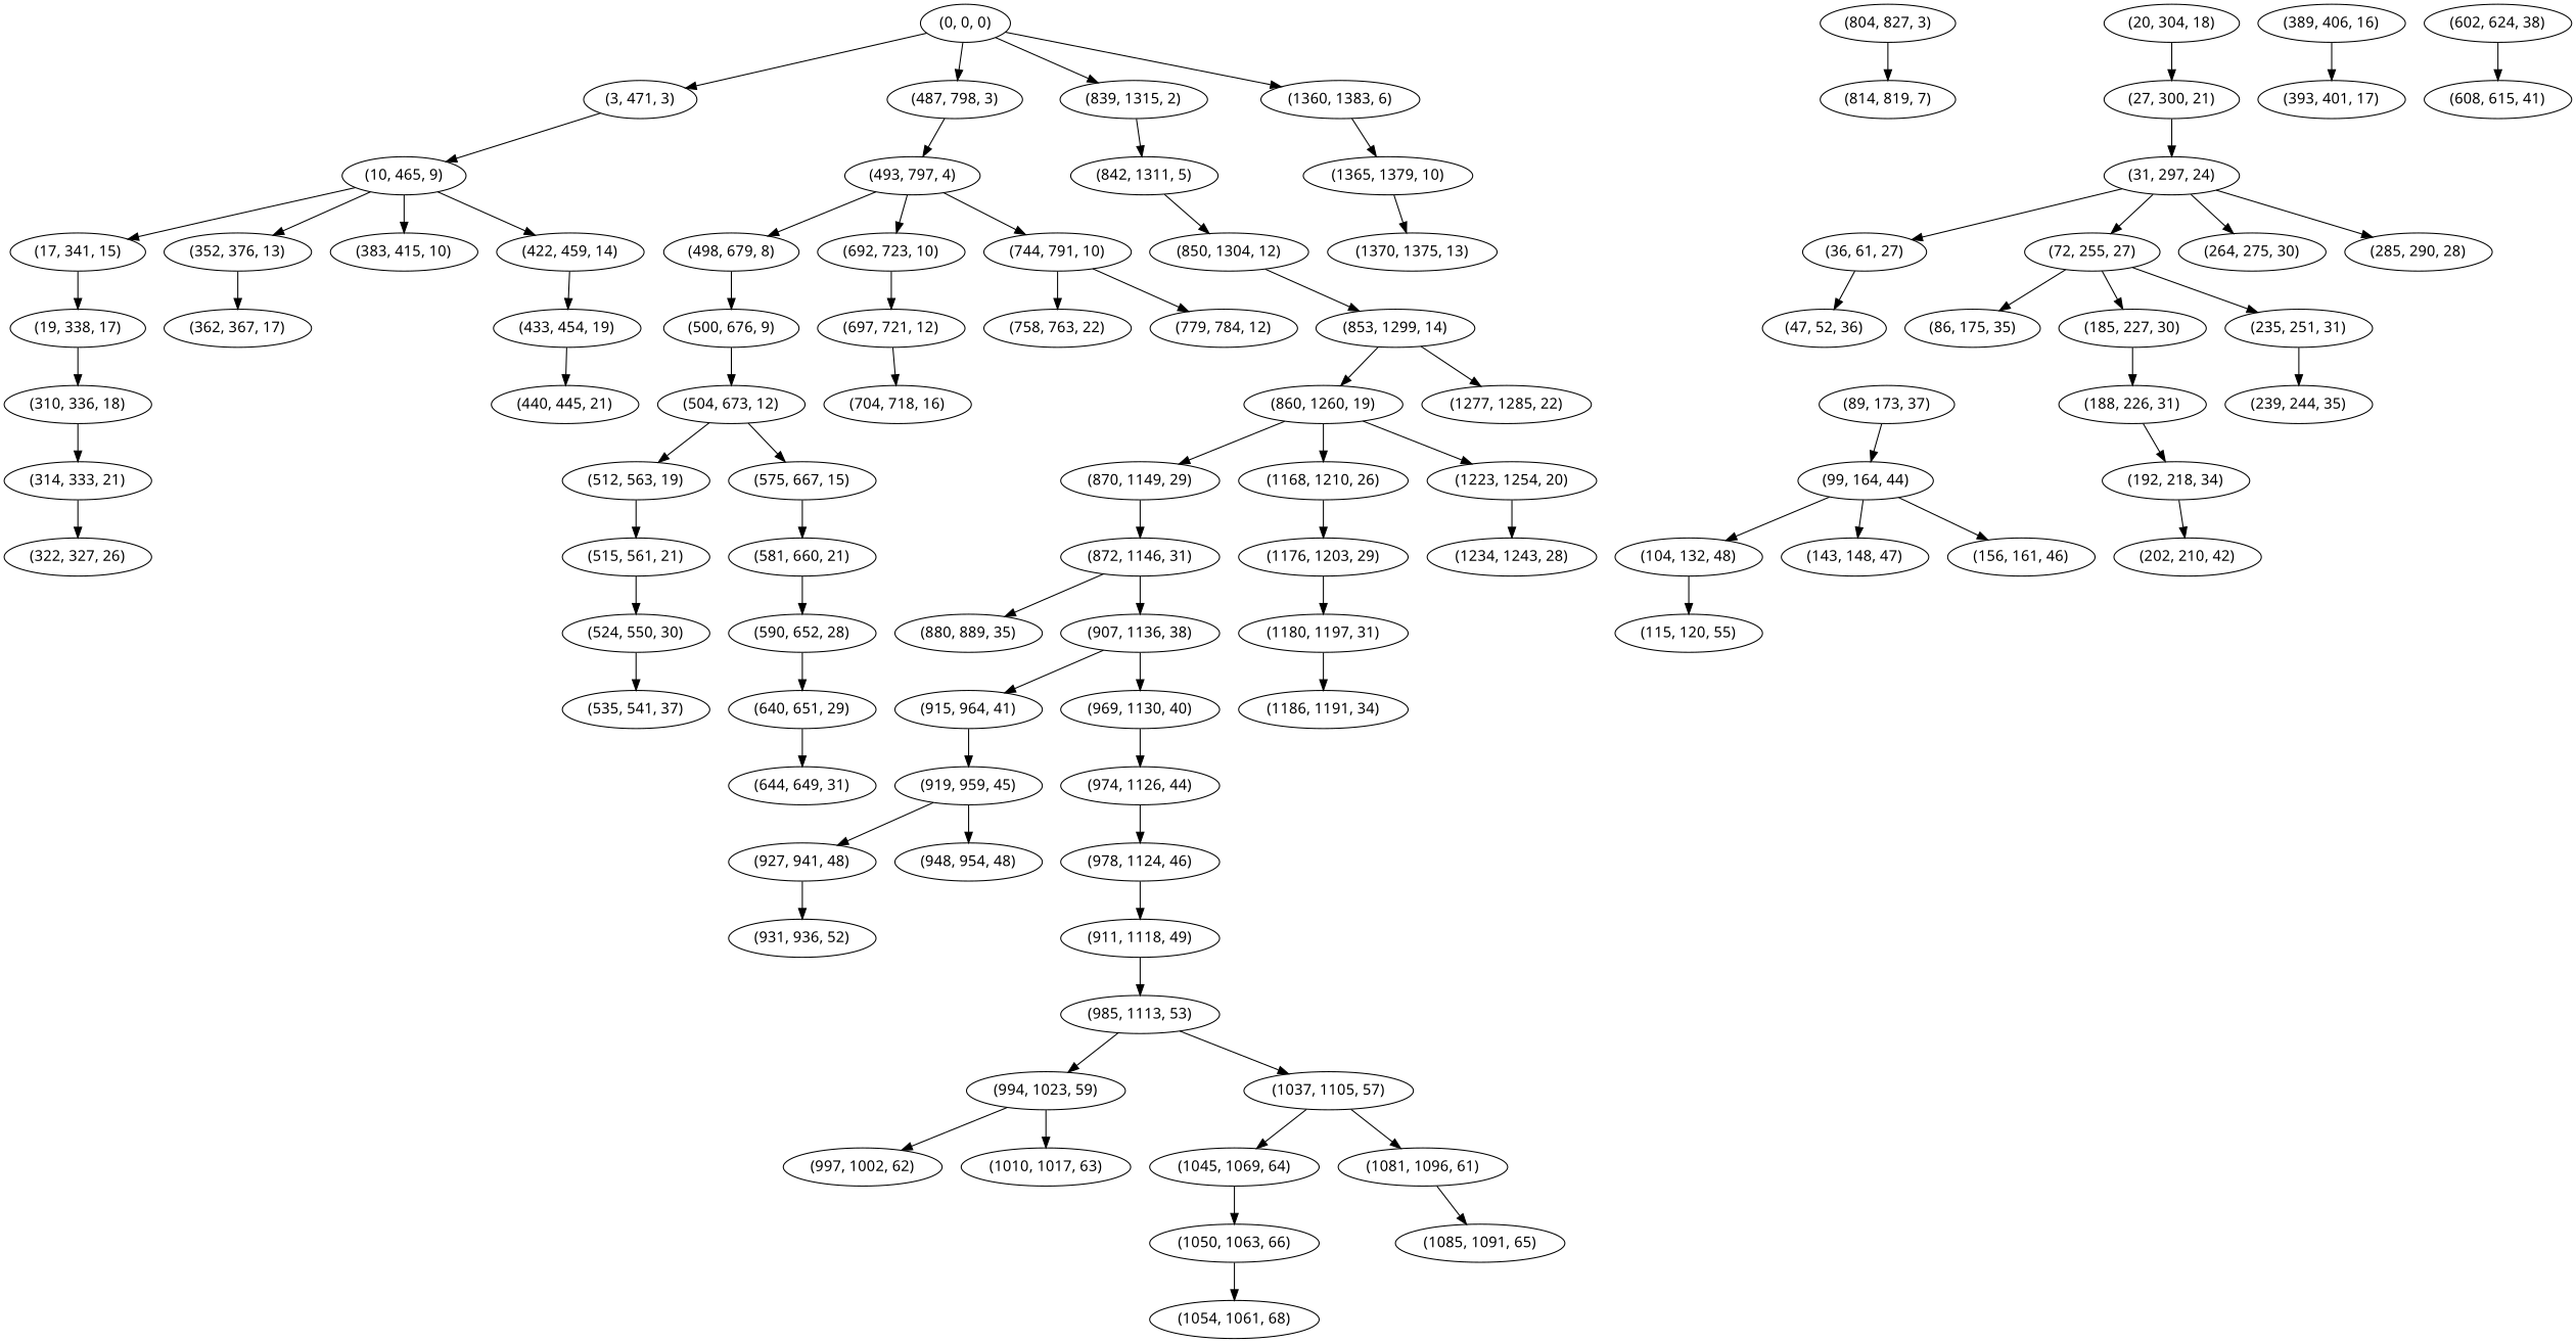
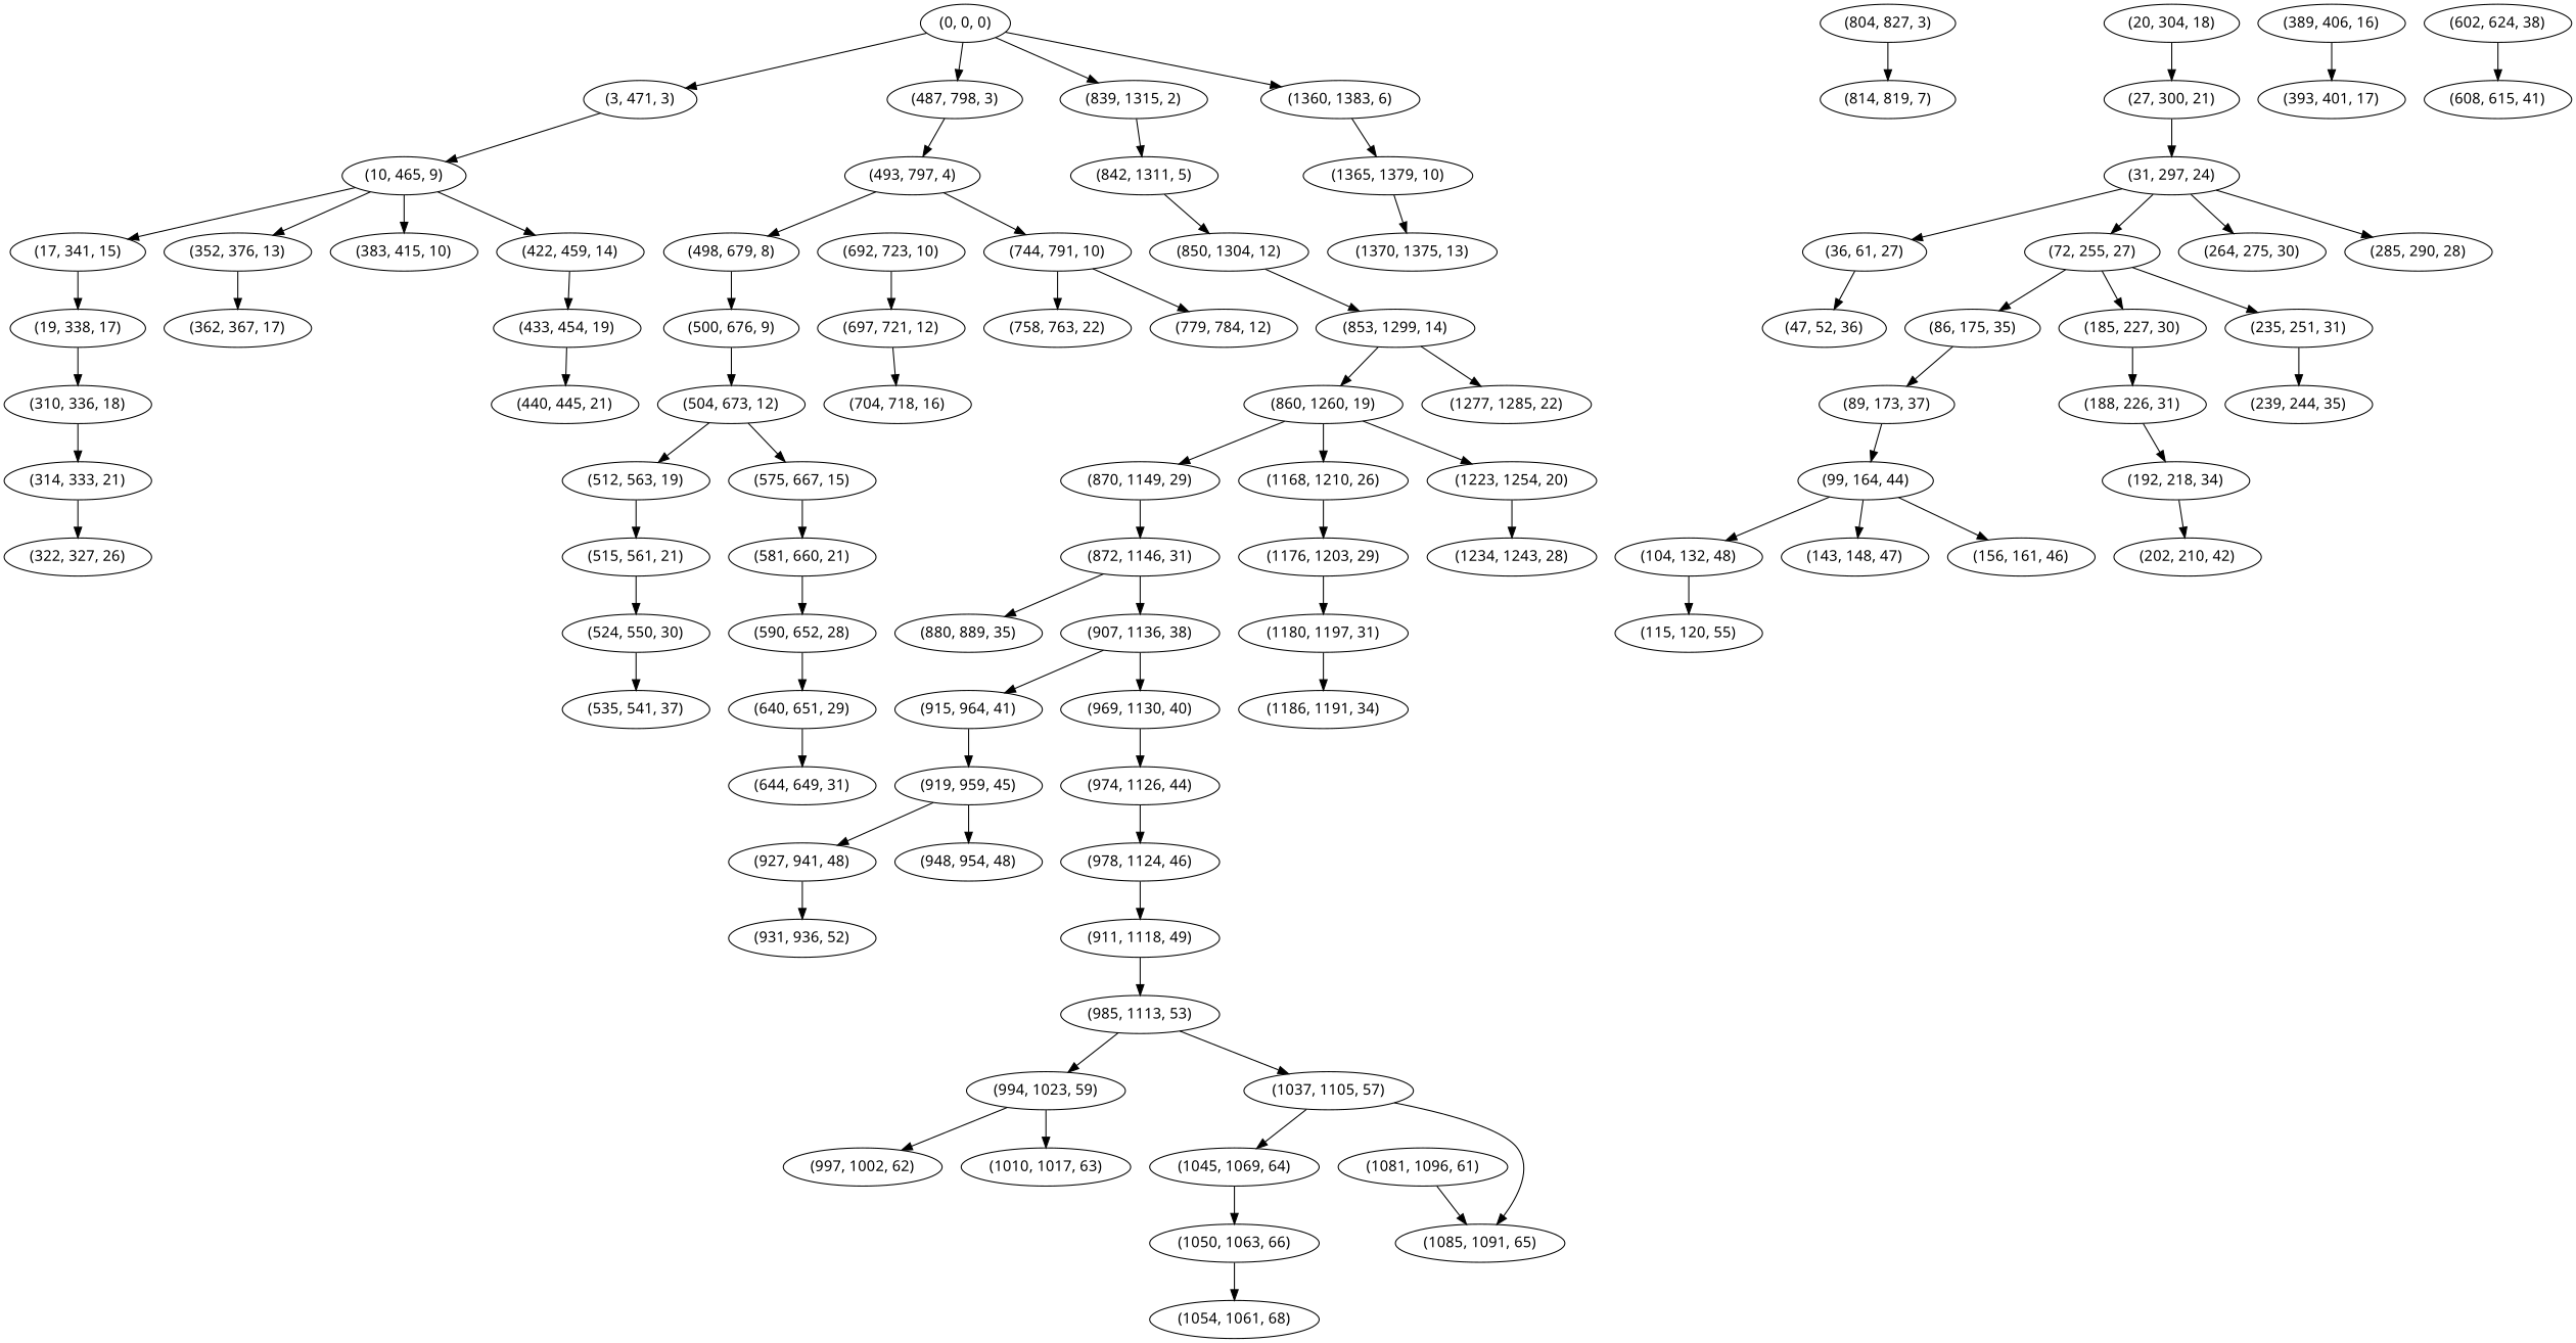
  digraph {
    fontname="Noto Sans"
    node [fontname="Noto Sans"]
    edge [fontname="Noto Sans"]
    "(0, 0, 0)"
    "(3, 471, 3)"
    "(487, 798, 3)"
    "(839, 1315, 2)"
    "(1360, 1383, 6)"
    "(10, 465, 9)"
    "(493, 797, 4)"
    "(804, 827, 3)"
    "(814, 819, 7)"
    "(842, 1311, 5)"
    "(1365, 1379, 10)"
    "(17, 341, 15)"
    "(352, 376, 13)"
    "(383, 415, 10)"
    "(422, 459, 14)"
    "(19, 338, 17)"
    "(362, 367, 17)"
    "(433, 454, 19)"
    "(310, 336, 18)"
    "(20, 304, 18)"
    "(27, 300, 21)"
    "(314, 333, 21)"
    "(31, 297, 24)"
    "(36, 61, 27)"
    "(72, 255, 27)"
    "(264, 275, 30)"
    "(285, 290, 28)"
    "(47, 52, 36)"
    "(86, 175, 35)"
    "(185, 227, 30)"
    "(235, 251, 31)"
    "(89, 173, 37)"
    "(188, 226, 31)"
    "(239, 244, 35)"
    "(99, 164, 44)"
    "(104, 132, 48)"
    "(143, 148, 47)"
    "(156, 161, 46)"
    "(115, 120, 55)"
    "(192, 218, 34)"
    "(202, 210, 42)"
    "(322, 327, 26)"
    "(389, 406, 16)"
    "(393, 401, 17)"
    "(440, 445, 21)"
    "(498, 679, 8)"
    "(692, 723, 10)"
    "(744, 791, 10)"
    "(500, 676, 9)"
    "(697, 721, 12)"
    "(758, 763, 22)"
    "(779, 784, 12)"
    "(504, 673, 12)"
    "(512, 563, 19)"
    "(575, 667, 15)"
    "(515, 561, 21)"
    "(581, 660, 21)"
    "(524, 550, 30)"
    "(535, 541, 37)"
    "(590, 652, 28)"
    "(640, 651, 29)"
    "(644, 649, 31)"
    "(602, 624, 38)"
    "(608, 615, 41)"
    n65 [label="(704, 718, 16)"]
    "(850, 1304, 12)"
    "(853, 1299, 14)"
    "(860, 1260, 19)"
    "(1277, 1285, 22)"
    "(870, 1149, 29)"
    "(1168, 1210, 26)"
    "(1223, 1254, 20)"
    "(872, 1146, 31)"
    "(1176, 1203, 29)"
    "(1234, 1243, 28)"
    "(880, 889, 35)"
    "(907, 1136, 38)"
    "(915, 964, 41)"
    "(969, 1130, 40)"
    "(919, 959, 45)"
    "(974, 1126, 44)"
    "(927, 941, 48)"
    "(948, 954, 48)"
    "(931, 936, 52)"
    "(978, 1124, 46)"
    n86 [label="(911, 1118, 49)"]
    "(985, 1113, 53)"
    "(994, 1023, 59)"
    "(1037, 1105, 57)"
    "(997, 1002, 62)"
    "(1010, 1017, 63)"
    "(1045, 1069, 64)"
    "(1081, 1096, 61)"
    "(1050, 1063, 66)"
    "(1085, 1091, 65)"
    "(1054, 1061, 68)"
    "(1180, 1197, 31)"
    "(1186, 1191, 34)"
    "(1370, 1375, 13)"
    "(0, 0, 0)" -> "(3, 471, 3)"
    "(0, 0, 0)" -> "(487, 798, 3)"
    "(0, 0, 0)" -> "(839, 1315, 2)"
    "(0, 0, 0)" -> "(1360, 1383, 6)"
    "(3, 471, 3)" -> "(10, 465, 9)"
    "(487, 798, 3)" -> "(493, 797, 4)"
    "(839, 1315, 2)" -> "(842, 1311, 5)"
    "(1360, 1383, 6)" -> "(1365, 1379, 10)"
    "(10, 465, 9)" -> "(17, 341, 15)"
    "(10, 465, 9)" -> "(352, 376, 13)"
    "(10, 465, 9)" -> "(383, 415, 10)"
    "(10, 465, 9)" -> "(422, 459, 14)"
    "(493, 797, 4)" -> "(498, 679, 8)"
-   "(493, 797, 4)" -> "(692, 723, 10)"
    "(493, 797, 4)" -> "(744, 791, 10)"
    "(804, 827, 3)" -> "(814, 819, 7)"
    "(842, 1311, 5)" -> "(850, 1304, 12)"
    "(1365, 1379, 10)" -> "(1370, 1375, 13)"
    "(17, 341, 15)" -> "(19, 338, 17)"
    "(352, 376, 13)" -> "(362, 367, 17)"
    "(422, 459, 14)" -> "(433, 454, 19)"
    "(19, 338, 17)" -> "(310, 336, 18)"
    "(433, 454, 19)" -> "(440, 445, 21)"
    "(310, 336, 18)" -> "(314, 333, 21)"
    "(20, 304, 18)" -> "(27, 300, 21)"
    "(27, 300, 21)" -> "(31, 297, 24)"
    "(314, 333, 21)" -> "(322, 327, 26)"
    "(31, 297, 24)" -> "(36, 61, 27)"
    "(31, 297, 24)" -> "(72, 255, 27)"
    "(31, 297, 24)" -> "(264, 275, 30)"
    "(31, 297, 24)" -> "(285, 290, 28)"
    "(36, 61, 27)" -> "(47, 52, 36)"
    "(72, 255, 27)" -> "(86, 175, 35)"
    "(72, 255, 27)" -> "(185, 227, 30)"
    "(72, 255, 27)" -> "(235, 251, 31)"
+   "(86, 175, 35)" -> "(89, 173, 37)"
    "(185, 227, 30)" -> "(188, 226, 31)"
    "(235, 251, 31)" -> "(239, 244, 35)"
    "(89, 173, 37)" -> "(99, 164, 44)"
    "(188, 226, 31)" -> "(192, 218, 34)"
    "(99, 164, 44)" -> "(104, 132, 48)"
    "(99, 164, 44)" -> "(143, 148, 47)"
    "(99, 164, 44)" -> "(156, 161, 46)"
    "(104, 132, 48)" -> "(115, 120, 55)"
    "(192, 218, 34)" -> "(202, 210, 42)"
    "(389, 406, 16)" -> "(393, 401, 17)"
    "(498, 679, 8)" -> "(500, 676, 9)"
    "(692, 723, 10)" -> "(697, 721, 12)"
    "(744, 791, 10)" -> "(758, 763, 22)"
    "(744, 791, 10)" -> "(779, 784, 12)"
    "(500, 676, 9)" -> "(504, 673, 12)"
    "(697, 721, 12)" -> n65
    "(504, 673, 12)" -> "(512, 563, 19)"
    "(504, 673, 12)" -> "(575, 667, 15)"
    "(512, 563, 19)" -> "(515, 561, 21)"
    "(575, 667, 15)" -> "(581, 660, 21)"
    "(515, 561, 21)" -> "(524, 550, 30)"
    "(581, 660, 21)" -> "(590, 652, 28)"
    "(524, 550, 30)" -> "(535, 541, 37)"
    "(590, 652, 28)" -> "(640, 651, 29)"
    "(640, 651, 29)" -> "(644, 649, 31)"
    "(602, 624, 38)" -> "(608, 615, 41)"
    "(850, 1304, 12)" -> "(853, 1299, 14)"
    "(853, 1299, 14)" -> "(860, 1260, 19)"
    "(853, 1299, 14)" -> "(1277, 1285, 22)"
    "(860, 1260, 19)" -> "(870, 1149, 29)"
    "(860, 1260, 19)" -> "(1168, 1210, 26)"
    "(860, 1260, 19)" -> "(1223, 1254, 20)"
    "(870, 1149, 29)" -> "(872, 1146, 31)"
    "(1168, 1210, 26)" -> "(1176, 1203, 29)"
    "(1223, 1254, 20)" -> "(1234, 1243, 28)"
    "(872, 1146, 31)" -> "(880, 889, 35)"
    "(872, 1146, 31)" -> "(907, 1136, 38)"
    "(1176, 1203, 29)" -> "(1180, 1197, 31)"
    "(907, 1136, 38)" -> "(915, 964, 41)"
    "(907, 1136, 38)" -> "(969, 1130, 40)"
    "(915, 964, 41)" -> "(919, 959, 45)"
    "(969, 1130, 40)" -> "(974, 1126, 44)"
    "(919, 959, 45)" -> "(927, 941, 48)"
    "(919, 959, 45)" -> "(948, 954, 48)"
    "(974, 1126, 44)" -> "(978, 1124, 46)"
    "(927, 941, 48)" -> "(931, 936, 52)"
    "(978, 1124, 46)" -> n86
    n86 -> "(985, 1113, 53)"
    "(985, 1113, 53)" -> "(994, 1023, 59)"
    "(985, 1113, 53)" -> "(1037, 1105, 57)"
    "(994, 1023, 59)" -> "(997, 1002, 62)"
    "(994, 1023, 59)" -> "(1010, 1017, 63)"
    "(1037, 1105, 57)" -> "(1045, 1069, 64)"
-   "(1037, 1105, 57)" -> "(1081, 1096, 61)"
+   "(1037, 1105, 57)" -> "(1085, 1091, 65)"
    "(1045, 1069, 64)" -> "(1050, 1063, 66)"
    "(1081, 1096, 61)" -> "(1085, 1091, 65)"
    "(1050, 1063, 66)" -> "(1054, 1061, 68)"
    "(1180, 1197, 31)" -> "(1186, 1191, 34)"
  }
